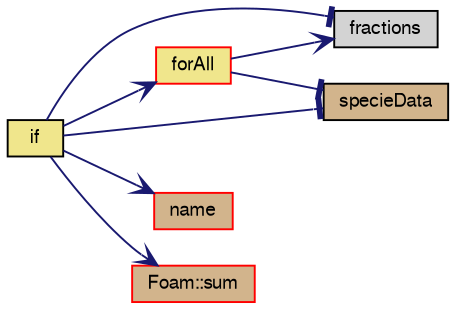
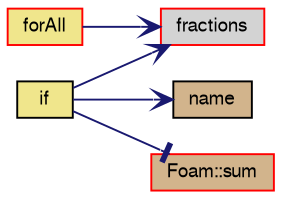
  digraph {
    rankdir=LR
    node [color=black fillcolor=tan fontname=FreeSans fontsize=10 shape=record style=filled]
    edge [arrowhead=vee color=midnightblue fontname=FreeSans fontsize=10 labelfontname=FreeSans labelfontsize=10 style=solid]
    n1 [fillcolor=khaki fontcolor=black height=0.2 label=if width=0.4]
    n2 [color=red fillcolor=khaki height=0.2 label=forAll width=0.4]
-   n3 [fillcolor=lightgrey height=0.2 label=fractions width=0.4]
-   n4 [height=0.2 label=specieData width=0.4]
-   n5 [color=red height=0.2 label=name width=0.4]
+   n3 [color=red fillcolor=lightgrey height=0.2 label=fractions width=0.4]
+   n5 [height=0.2 label=name width=0.4]
    n6 [color=red height=0.2 label="Foam::sum" width=0.4]
-   n1 -> n2
-   n1 -> n3 [arrowhead=tee]
-   n1 -> n4 [arrowhead=tee]
+   n1 -> n3
    n1 -> n5
-   n1 -> n6
+   n1 -> n6 [arrowhead=tee]
    n2 -> n3
-   n2 -> n4 [arrowhead=tee]
  }
